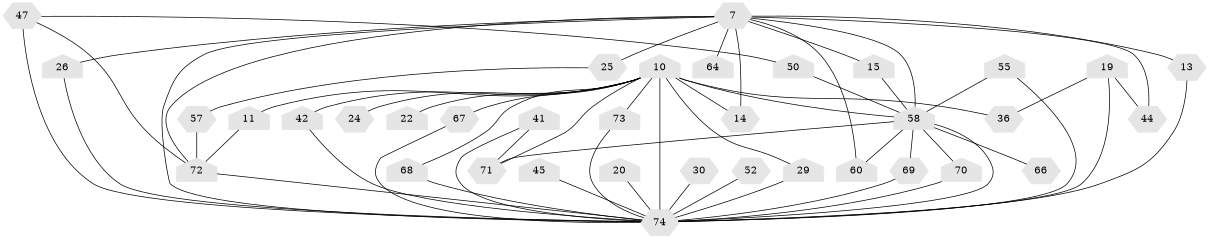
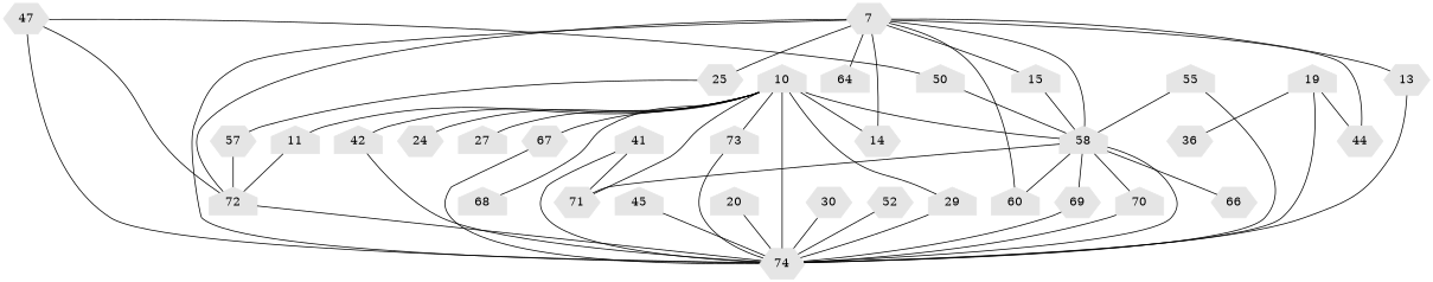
  graph {
    node [color=gray90 shape=house style=filled]
    7 [shape=hexagon super="+4"]
    13 [shape=hexagon]
    14 [shape=hexagon]
    15
    25 [shape=hexagon]
-   26
    44 [shape=hexagon]
    58 [super="+53+43"]
    60 [super="+51+46"]
    64
    72 [super="+56+65+33"]
    74 [shape=hexagon super="+32+8+63+6"]
    10 [super="+9"]
    11
    24 [shape=hexagon]
-   27 [label=22]
+   27
    29
    36 [shape=hexagon]
    42
    67 [shape=hexagon]
    68 [super="+48+59"]
    71 [shape=hexagon super="+38"]
    73
    57 [shape=hexagon]
    45
    66 [shape=hexagon]
    69 [shape=hexagon super="+37+28"]
    70 [super="+12"]
    19
    20
    30 [shape=hexagon]
    41
    47 [shape=hexagon super="+39"]
    50
    52 [shape=hexagon]
    55
    7 -- 13
    7 -- 14
    7 -- 15
    7 -- 25 [weight=2]
-   7 -- 26
    7 -- 44
    7 -- 58 [weight=7]
    7 -- 60 [weight=3]
    7 -- 64
    7 -- 72 [weight=3]
    7 -- 74 [weight=7]
    13 -- 74
    15 -- 58
    25 -- 57
-   26 -- 74
    58 -- 60
    58 -- 74 [weight=9]
    58 -- 71
    58 -- 66 [weight=2]
    58 -- 69
    58 -- 70
    72 -- 74 [weight=3]
    10 -- 14
    10 -- 58 [weight=7]
    10 -- 74 [weight=10]
    10 -- 11 [weight=2]
    10 -- 24 [weight=2]
    10 -- 27
    10 -- 29
-   10 -- 36
    10 -- 42
    10 -- 67
    10 -- 68 [weight=2]
    10 -- 71 [weight=2]
    10 -- 73
    11 -- 72
    29 -- 74
    42 -- 74
    67 -- 74
-   68 -- 74 [weight=3]
    73 -- 74
    57 -- 72
    45 -- 74
    69 -- 74 [weight=3]
    70 -- 74 [weight=2]
    19 -- 44
    19 -- 74 [weight=2]
    19 -- 36
    20 -- 74 [weight=2]
    30 -- 74 [weight=2]
    41 -- 74
    41 -- 71
    47 -- 72
    47 -- 74 [weight=4]
    47 -- 50
    50 -- 58
    52 -- 74 [weight=2]
    55 -- 58
    55 -- 74
  }
